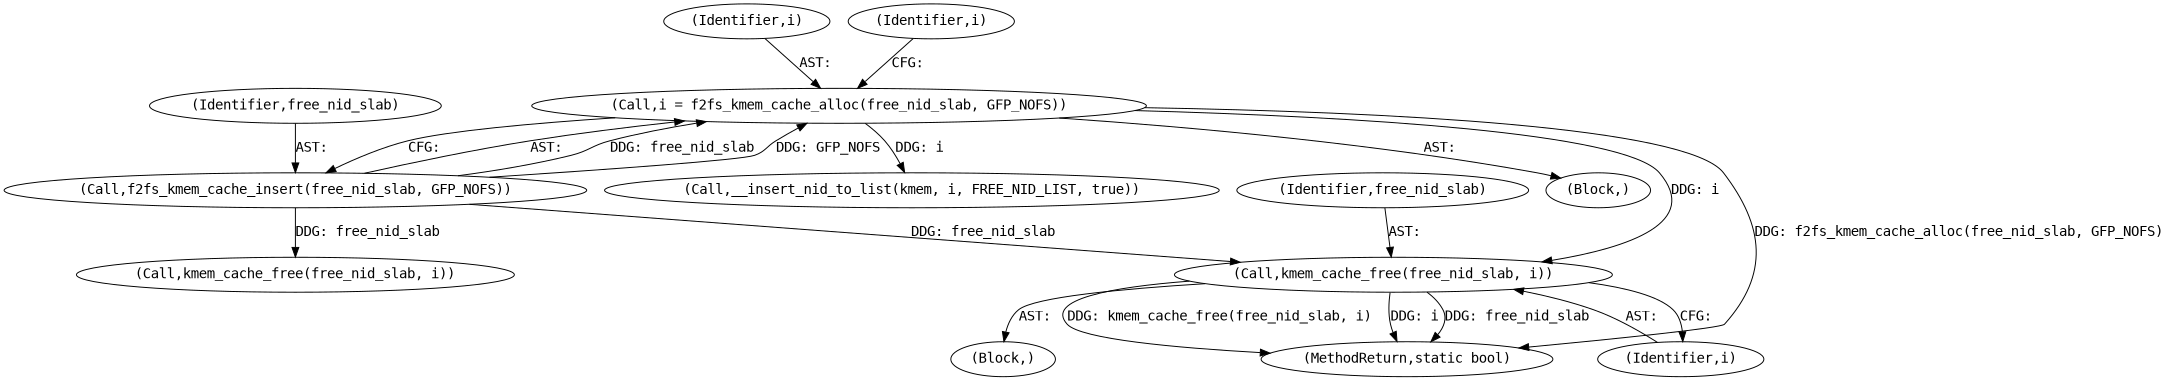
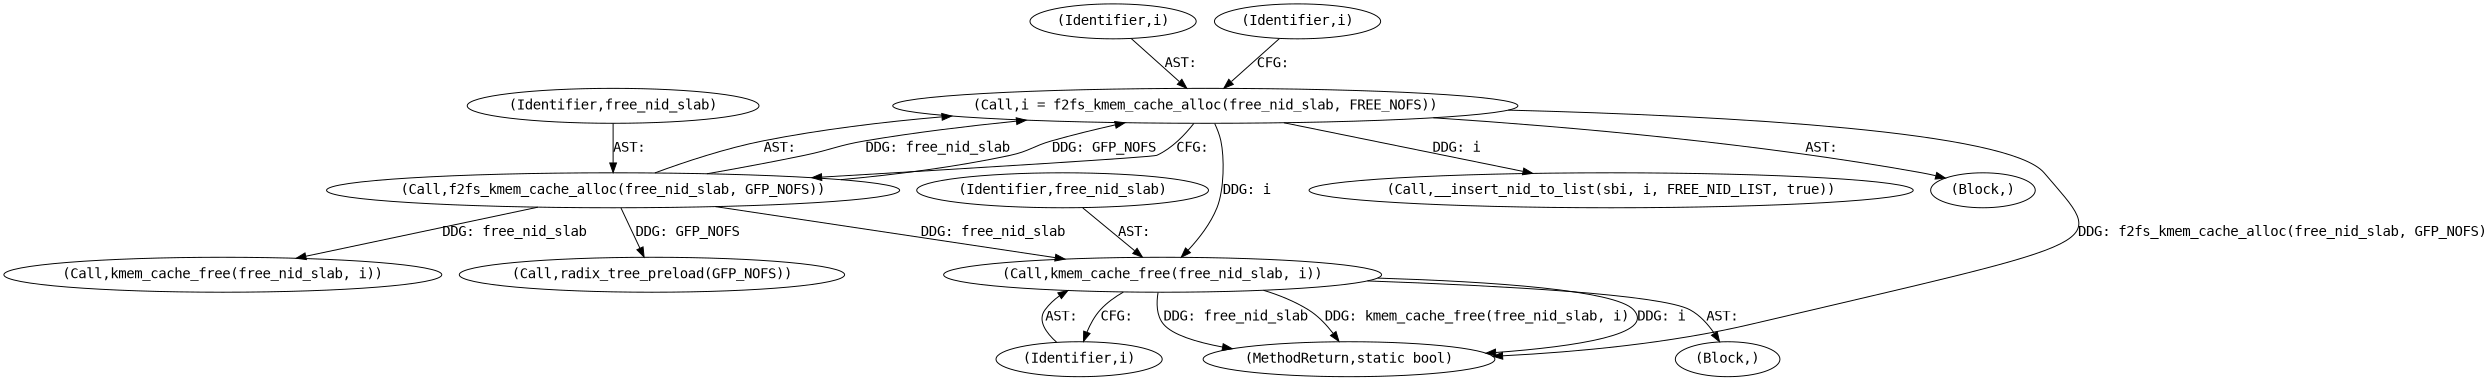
  digraph {
    fontname="DejaVu Sans Mono"
    node [fontname="DejaVu Sans Mono"]
    edge [fontname="DejaVu Sans Mono"]
    n1 [label="(Call,kmem_cache_free(free_nid_slab, i))"]
    n2 [label="(MethodReturn,static bool)"]
    n3 [label="(Block,)"]
    n4 [label="(Identifier,i)"]
-   n5 [label="(Call,f2fs_kmem_cache_insert(free_nid_slab, GFP_NOFS))"]
-   n6 [label="(Call,i = f2fs_kmem_cache_alloc(free_nid_slab, GFP_NOFS))"]
+   n5 [label="(Call,f2fs_kmem_cache_alloc(free_nid_slab, GFP_NOFS))"]
+   n6 [label="(Call,i = f2fs_kmem_cache_alloc(free_nid_slab, FREE_NOFS))"]
    n7 [label="(Call,kmem_cache_free(free_nid_slab, i))"]
-   n9 [label="(Call,__insert_nid_to_list(kmem, i, FREE_NID_LIST, true))"]
+   n8 [label="(Call,radix_tree_preload(GFP_NOFS))"]
+   n9 [label="(Call,__insert_nid_to_list(sbi, i, FREE_NID_LIST, true))"]
    n10 [label="(Block,)"]
    n11 [label="(Identifier,free_nid_slab)"]
    n12 [label="(Identifier,free_nid_slab)"]
    n13 [label="(Identifier,i)"]
    n14 [label="(Identifier,i)"]
    n1 -> n2 [label="DDG: free_nid_slab"]
    n1 -> n2 [label="DDG: kmem_cache_free(free_nid_slab, i)"]
    n1 -> n2 [label="DDG: i"]
    n1 -> n3 [label="AST: "]
    n1 -> n4 [label="CFG: "]
    n4 -> n1 [label="AST: "]
    n5 -> n1 [label="DDG: free_nid_slab"]
    n5 -> n6 [label="AST: "]
    n5 -> n6 [label="DDG: free_nid_slab"]
    n5 -> n6 [label="DDG: GFP_NOFS"]
    n5 -> n7 [label="DDG: free_nid_slab"]
+   n5 -> n8 [label="DDG: GFP_NOFS"]
    n6 -> n1 [label="DDG: i"]
    n6 -> n2 [label="DDG: f2fs_kmem_cache_alloc(free_nid_slab, GFP_NOFS)"]
    n6 -> n5 [label="CFG: "]
    n6 -> n9 [label="DDG: i"]
    n6 -> n10 [label="AST: "]
    n11 -> n5 [label="AST: "]
    n12 -> n1 [label="AST: "]
    n13 -> n6 [label="AST: "]
    n14 -> n6 [label="CFG: "]
  }
